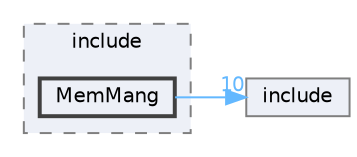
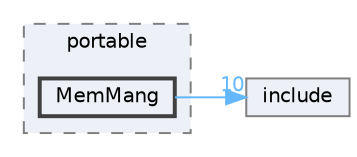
  digraph {
    compound=true
    rankdir=LR
    node [fillcolor="#edf0f7" fontname=Helvetica fontsize=10 shape=box]
    n1 [color=grey25 height=0.2 label=MemMang style="filled,bold" width=0.4]
    n2 [color=grey50 height=0.2 label=include style=filled width=0.4]
    subgraph cluster_1 {
      bgcolor="#edf0f7"
      fontname=Helvetica
      fontsize=10
-     label=include
+     label=portable
      pencolor=grey50
      style="filled,dashed"
      n1
    }
    n1 -> n2 [color=steelblue1 fontcolor=steelblue1 fontname=Helvetica fontsize=10 headlabel=10 labeldistance=1.5 labelfontname=Helvetica labelfontsize=10]
  }
